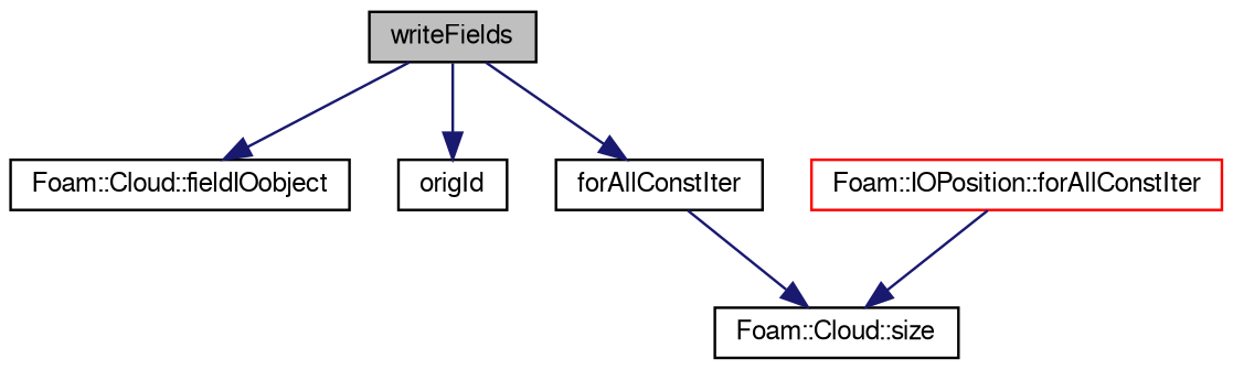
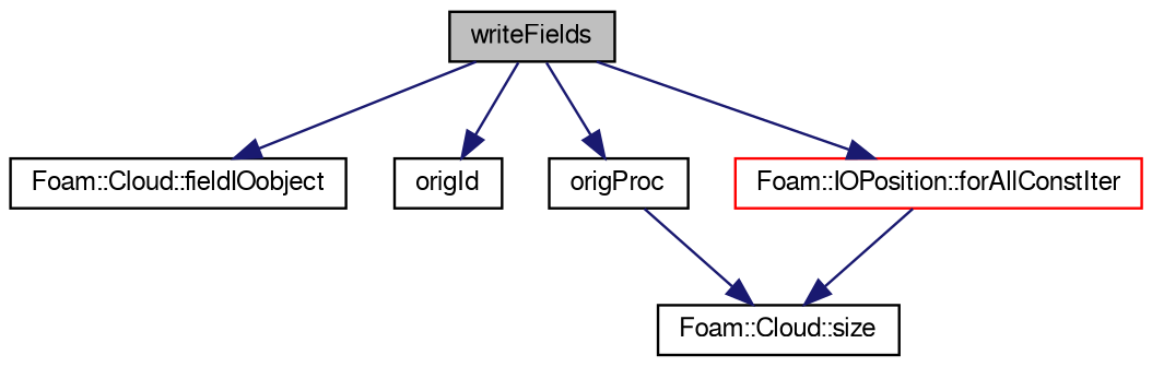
  digraph {
    rankdir=TB
    node [color=black fontname=FreeSans fontsize=10 shape=record]
    edge [color=midnightblue fontname=FreeSans fontsize=10 labelfontname=FreeSans labelfontsize=10 style=solid]
    n1 [fillcolor=grey75 fontcolor=black height=0.2 label=writeFields style=filled width=0.4]
    n2 [height=0.2 label="Foam::Cloud::fieldIOobject" width=0.4]
    n3 [height=0.2 label=origId width=0.4]
-   n4 [height=0.2 label=forAllConstIter width=0.4]
+   n4 [height=0.2 label=origProc width=0.4]
    n5 [color=red height=0.2 label="Foam::IOPosition::forAllConstIter" width=0.4]
    n6 [height=0.2 label="Foam::Cloud::size" width=0.4]
    n1 -> n2
    n1 -> n3
    n1 -> n4
+   n1 -> n5
    n4 -> n6
    n5 -> n6
  }
